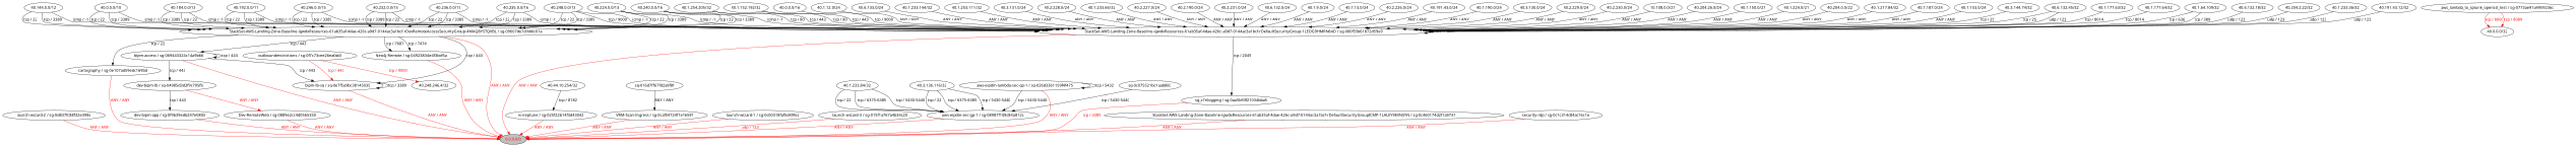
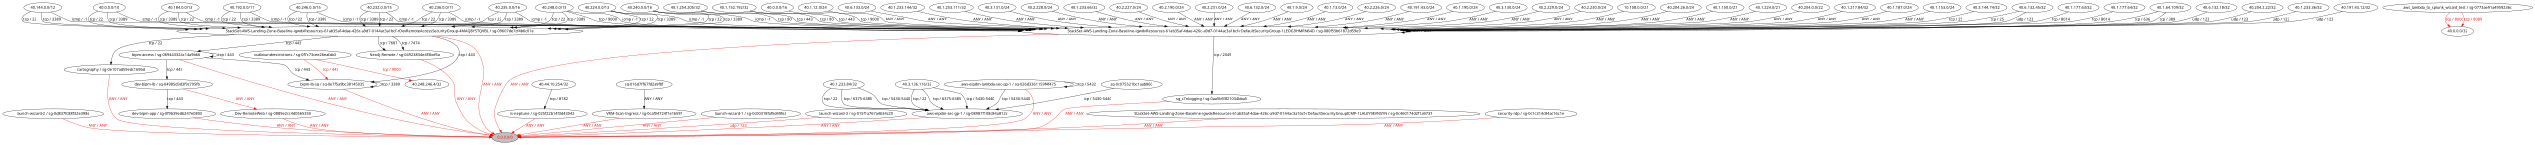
  digraph {
    fontname="Noto Sans"
    node [fontname="Noto Sans"]
    edge [fontname="Noto Sans"]
    "0.0.0.0/0" [fillcolor=grey fontcolor=red height=0.5 style=filled width=1.1735]
    n2 [height=0.5 label="launch-wizard-2 / sg-0d837fc88f32e398e" width=4.351]
    n3 [height=0.5 label="bipm-lb-sg / sg-0e7f5a9bc38145035" width=3.8816]
    n4 [height=0.5 label="bipm-access / sg-069443324c14a9b66" width=4.0621]
    n5 [height=0.5 label="dev-bipm-lb / sg-04985d3d3f9c795fb" width=3.9899]
    n6 [height=0.5 label="dev-bipm-app / sg-0f9b39edb247e0803" width=4.1885]
    n7 [height=0.5 label="Dev-RemoteWeb / sg-0889e2cc4d0565350" width=4.5315]
    n8 [height=0.5 label="StackSet-AWS-Landing-Zone-Baseline-igwdxResources-61ab35af-4dae-426c-a9d7-0144ac3a1bcf-rDevRemoteAccessSecurityGroup-4MAQ8YSTQVBL / sg-09607de7cf4b6c01e" width=17.928]
    n9 [height=0.5 label="Neo4j-Remote / sg-04923834e4f3bcf6a" width=4.2066]
    n10 [height=0.5 label="cartography / sg-0e107ad59edc169bd" width=3.9899]
    n11 [height=0.5 label="outboundrestrictions / sg-0f7c73cee26eafab3" width=4.694]
    "40.248.246.4/32" [height=0.5 width=1.9137]
    "40.144.0.0/12" [height=0.5 width=1.661]
    n14 [height=0.5 label="StackSet-AWS-Landing-Zone-Baseline-igwdxResources-61ab35af-4dae-426c-a9d7-0144ac3a1bcf-rDefaultSecurityGroup-1LEOG9HMRN64D / sg-080f55b61872d59e9" width=16.935]
    n15 [height=0.5 label="sg_c7nlogging / sg-0aa5b93f21034bba5" width=4.2246]
    "40.0.0.0/10" [height=0.5 width=1.4263]
    "40.184.0.0/13" [height=0.5 width=1.661]
    "40.192.0.0/11" [height=0.5 width=1.661]
    "40.246.0.0/15" [height=0.5 width=1.661]
    "40.232.0.0/15" [height=0.5 width=1.661]
    "40.236.0.0/15" [height=0.5 width=1.661]
    "40.235.0.0/16" [height=0.5 width=1.661]
    "40.248.0.0/13" [height=0.5 width=1.661]
    "40.224.0.0/13" [height=0.5 width=1.661]
    "40.240.0.0/16" [height=0.5 width=1.661]
-   n26 [height=0.5 label="aws_lambda_to_splunk_openssl_test / sg-0773ae91a4959236c" width=6.4453]
+   n26 [height=0.5 label="aws_lambda_to_splunk_wizard_test / sg-0773ae91a4959236c" width=6.4453]
    "40.0.0.0/32" [height=0.5 width=1.4263]
    "40.44.10.254/32" [height=0.5 width=1.9137]
    n29 [height=0.5 label="is-neptune / sg-025f22b14f3d43042" width=3.8094]
    n30 [height=0.5 label="launch-wizard-1 / sg-0c00318faf5d49fe2" width=4.3149]
    n31 [height=0.5 label="launch-wizard-3 / sg-015f1a767a4b34c20" width=4.3871]
    "sg-016d7ff67fd2a9f8f" [height=0.5 width=2.4553]
    n33 [height=0.5 label="VRM-Scan-Ingress / sg-0caf04724f1e1659f" width=4.6218]
    "40.1.254.205/32" [height=0.5 width=1.9137]
    "40.1.152.192/32" [height=0.5 width=1.9137]
    "40.0.0.0/16" [height=0.5 width=1.4263]
    "40.1.12.0/24" [height=0.5 width=1.5526]
    "40.6.133.0/24" [height=0.5 width=1.661]
    "40.1.233.144/32" [height=0.5 width=1.9137]
    "40.1.253.111/32" [height=0.5 width=1.9137]
    "40.3.131.0/24" [height=0.5 width=1.661]
    "40.2.228.0/24" [height=0.5 width=1.661]
    "40.1.233.66/32" [height=0.5 width=1.7873]
    "40.2.227.0/24" [height=0.5 width=1.661]
    "40.2.190.0/24" [height=0.5 width=1.661]
    "40.2.231.0/24" [height=0.5 width=1.661]
    "40.6.132.0/24" [height=0.5 width=1.661]
    "40.1.9.0/24" [height=0.5 width=1.4263]
    "40.1.13.0/24" [height=0.5 width=1.5526]
    "40.2.226.0/24" [height=0.5 width=1.661]
    "40.191.43.0/24" [height=0.5 width=1.7873]
    "40.1.190.0/24" [height=0.5 width=1.661]
    "40.3.130.0/24" [height=0.5 width=1.661]
    "40.2.229.0/24" [height=0.5 width=1.661]
    "40.2.230.0/24" [height=0.5 width=1.661]
    "10.108.0.0/21" [height=0.5 width=1.661]
    "40.204.26.0/24" [height=0.5 width=1.7873]
    "40.1.150.0/27" [height=0.5 width=1.661]
    "40.1.224.0/21" [height=0.5 width=1.661]
    "40.204.0.0/22" [height=0.5 width=1.661]
    "40.1.217.84/32" [height=0.5 width=1.7873]
    "40.1.187.0/24" [height=0.5 width=1.661]
    "40.1.153.0/24" [height=0.5 width=1.661]
    "40.3.144.74/32" [height=0.5 width=1.7873]
    "40.6.132.45/32" [height=0.5 width=1.7873]
    "40.1.177.63/32" [height=0.5 width=1.7873]
    "40.1.177.64/32" [height=0.5 width=1.7873]
    "40.1.64.109/32" [height=0.5 width=1.7873]
    "40.6.132.18/32" [height=0.5 width=1.7873]
    "40.204.2.22/32" [height=0.5 width=1.7873]
    "40.1.233.36/32" [height=0.5 width=1.7873]
    "40.191.43.12/32" [height=0.5 width=1.9137]
    "40.1.233.84/32" [height=0.5 width=1.7873]
    n74 [height=0.5 label="aws-eipdm-sec-gp-1 / sg-08987f108c84a812c" width=4.8024]
    "40.3.136.116/32" [height=0.5 width=1.9137]
    n76 [height=0.5 label="aws-eipdm-lambda-sec-gp-1 / sg-026d3361159f4f475" width=5.6148]
    "sg-0c075521bc1aab860" [height=0.5 width=2.6178]
    n78 [height=0.5 label="StackSet-AWS-Landing-Zone-Baseline-igwdxResources-61ab35af-4dae-426c-a9d7-0144ac3a1bcf-rDefaultSecurityGroupICMP-1LALEY9EVNSYN / sg-0c460174d2f1a9737" width=17.512]
    n79 [height=0.5 label="security-rdp / sg-0c1c314c84ac16c1e" width=3.9538]
    n2 -> "0.0.0.0/0" [color=red fontcolor=red label="ANY / ANY"]
    n3 -> "0.0.0.0/0" [color=red fontcolor=red label="ANY / ANY"]
    n3 -> n3 [label="tcp / 3389"]
    n4 -> "0.0.0.0/0" [color=red fontcolor=red label="ANY / ANY"]
    n4 -> n3 [label="tcp / 443"]
    n4 -> n4 [label="tcp / 443"]
    n4 -> n5 [label="tcp / 443"]
    n5 -> n6 [label="tcp / 443"]
    n5 -> n7 [color=red fontcolor=red label="ANY / ANY"]
    n6 -> "0.0.0.0/0" [color=red fontcolor=red label="ANY / ANY"]
    n7 -> "0.0.0.0/0" [color=red fontcolor=red label="ANY / ANY"]
    n8 -> "0.0.0.0/0" [color=red fontcolor=red label="ANY / ANY"]
    n8 -> n3 [label="tcp / 443"]
    n8 -> n4 [label="tcp / 443"]
    n8 -> n9 [label="tcp / 7474"]
    n8 -> n9 [label="tcp / 7687"]
    n8 -> n10 [label="tcp / 22"]
    n9 -> "0.0.0.0/0" [color=red fontcolor=red label="ANY / ANY"]
    n10 -> "0.0.0.0/0" [color=red fontcolor=red label="ANY / ANY"]
    n11 -> n3 [color=red fontcolor=red label="tcp / 443"]
    n11 -> "40.248.246.4/32" [color=red fontcolor=red label="tcp / 9000"]
    "40.144.0.0/12" -> n8 [label="tcp / 22"]
    "40.144.0.0/12" -> n8 [label="tcp / 3389"]
    "40.144.0.0/12" -> n14 [label="icmp / -1"]
    n14 -> "0.0.0.0/0" [color=red fontcolor=red label="ANY / ANY"]
    n14 -> n14 [label="ANY / ANY"]
    n14 -> n15 [label="tcp / 2049"]
-   n15 -> "0.0.0.0/0" [color=red fontcolor=red label="tcp / 3389"]
+   n15 -> "0.0.0.0/0" [color=red fontcolor=red label="ANY / ANY"]
    "40.0.0.0/10" -> n8 [label="tcp / 22"]
    "40.0.0.0/10" -> n8 [label="tcp / 3389"]
    "40.0.0.0/10" -> n14 [label="icmp / -1"]
    "40.184.0.0/13" -> n8 [label="tcp / 22"]
    "40.184.0.0/13" -> n8 [label="tcp / 3389"]
    "40.184.0.0/13" -> n14 [label="icmp / -1"]
    "40.192.0.0/11" -> n8 [label="tcp / 22"]
    "40.192.0.0/11" -> n8 [label="tcp / 3389"]
    "40.192.0.0/11" -> n14 [label="icmp / -1"]
    "40.246.0.0/15" -> n8 [label="tcp / 22"]
    "40.246.0.0/15" -> n8 [label="tcp / 3389"]
    "40.246.0.0/15" -> n14 [label="icmp / -1"]
    "40.232.0.0/15" -> n8 [label="tcp / 22"]
    "40.232.0.0/15" -> n8 [label="tcp / 3389"]
    "40.232.0.0/15" -> n14 [label="icmp / -1"]
    "40.236.0.0/15" -> n8 [label="tcp / 22"]
    "40.236.0.0/15" -> n8 [label="tcp / 3389"]
    "40.236.0.0/15" -> n14 [label="icmp / -1"]
    "40.235.0.0/16" -> n8 [label="tcp / 22"]
    "40.235.0.0/16" -> n8 [label="tcp / 3389"]
    "40.235.0.0/16" -> n14 [label="icmp / -1"]
    "40.248.0.0/13" -> n8 [label="tcp / 22"]
    "40.248.0.0/13" -> n8 [label="tcp / 3389"]
    "40.248.0.0/13" -> n14 [label="tcp / 9000"]
    "40.248.0.0/13" -> n14 [label="icmp / -1"]
    "40.224.0.0/13" -> n8 [label="tcp / 22"]
    "40.224.0.0/13" -> n8 [label="tcp / 3389"]
    "40.224.0.0/13" -> n14 [label="icmp / -1"]
    "40.240.0.0/16" -> n8 [label="tcp / 22"]
    "40.240.0.0/16" -> n8 [label="tcp / 3389"]
    "40.240.0.0/16" -> n14 [label="icmp / -1"]
    n26 -> "40.0.0.0/32" [color=red fontcolor=red label="tcp / 8000"]
    n26 -> "40.0.0.0/32" [color=red fontcolor=red label="tcp / 8089"]
    "40.44.10.254/32" -> n29 [label="tcp / 8182"]
    n29 -> "0.0.0.0/0" [color=red fontcolor=red label="ANY / ANY"]
    n30 -> "0.0.0.0/0" [color=red fontcolor=red label="ANY / ANY"]
    n31 -> "0.0.0.0/0" [color=red fontcolor=red label="udp / 123"]
    "sg-016d7ff67fd2a9f8f" -> n33 [label="ANY / ANY"]
    n33 -> "0.0.0.0/0" [color=red fontcolor=red label="ANY / ANY"]
    "40.1.254.205/32" -> n14 [label="tcp / 80"]
    "40.1.254.205/32" -> n14 [label="tcp / 443"]
    "40.1.152.192/32" -> n14 [label="tcp / 80"]
    "40.1.152.192/32" -> n14 [label="tcp / 443"]
    "40.0.0.0/16" -> n14 [label="tcp / 9000"]
    "40.1.12.0/24" -> n14 [label="ANY / ANY"]
    "40.6.133.0/24" -> n14 [label="ANY / ANY"]
    "40.1.233.144/32" -> n14 [label="ANY / ANY"]
    "40.1.253.111/32" -> n14 [label="ANY / ANY"]
    "40.3.131.0/24" -> n14 [label="ANY / ANY"]
    "40.2.228.0/24" -> n14 [label="ANY / ANY"]
    "40.1.233.66/32" -> n14 [label="ANY / ANY"]
    "40.2.227.0/24" -> n14 [label="ANY / ANY"]
    "40.2.190.0/24" -> n14 [label="ANY / ANY"]
    "40.2.231.0/24" -> n14 [label="ANY / ANY"]
    "40.6.132.0/24" -> n14 [label="ANY / ANY"]
    "40.1.9.0/24" -> n14 [label="ANY / ANY"]
    "40.1.13.0/24" -> n14 [label="ANY / ANY"]
    "40.2.226.0/24" -> n14 [label="ANY / ANY"]
    "40.191.43.0/24" -> n14 [label="ANY / ANY"]
    "40.1.190.0/24" -> n14 [label="ANY / ANY"]
    "40.3.130.0/24" -> n14 [label="ANY / ANY"]
    "40.2.229.0/24" -> n14 [label="ANY / ANY"]
    "40.2.230.0/24" -> n14 [label="ANY / ANY"]
    "10.108.0.0/21" -> n14 [label="ANY / ANY"]
    "40.204.26.0/24" -> n14 [label="ANY / ANY"]
    "40.1.150.0/27" -> n14 [label="ANY / ANY"]
    "40.1.224.0/21" -> n14 [label="ANY / ANY"]
    "40.204.0.0/22" -> n14 [label="ANY / ANY"]
    "40.1.217.84/32" -> n14 [label="ANY / ANY"]
    "40.1.187.0/24" -> n14 [label="ANY / ANY"]
    "40.1.153.0/24" -> n14 [label="ANY / ANY"]
    "40.3.144.74/32" -> n14 [label="tcp / 25"]
    "40.6.132.45/32" -> n14 [label="tcp / 25"]
    "40.6.132.45/32" -> n14 [label="udp / 123"]
    "40.1.177.63/32" -> n14 [label="tcp / 8014"]
    "40.1.177.64/32" -> n14 [label="tcp / 8014"]
    "40.1.64.109/32" -> n14 [label="tcp / 636"]
    "40.1.64.109/32" -> n14 [label="tcp / 389"]
    "40.6.132.18/32" -> n14 [label="udp / 123"]
    "40.204.2.22/32" -> n14 [label="udp / 123"]
    "40.1.233.36/32" -> n14 [label="udp / 123"]
    "40.191.43.12/32" -> n14 [label="udp / 123"]
    "40.1.233.84/32" -> n74 [label="tcp / 22"]
    "40.1.233.84/32" -> n74 [label="tcp / 6375-6385"]
    "40.1.233.84/32" -> n74 [label="tcp / 5430-5440"]
    n74 -> "0.0.0.0/0" [color=red fontcolor=red label="ANY / ANY"]
    "40.3.136.116/32" -> n74 [label="tcp / 22"]
    "40.3.136.116/32" -> n74 [label="tcp / 6375-6385"]
    "40.3.136.116/32" -> n74 [label="tcp / 5430-5440"]
    n76 -> "0.0.0.0/0" [color=red fontcolor=red label="ANY / ANY"]
    n76 -> n74 [label="tcp / 5430-5440"]
    n76 -> n76 [label="tcp / 5432"]
    "sg-0c075521bc1aab860" -> n74 [label="tcp / 5430-5440"]
    n78 -> "0.0.0.0/0" [color=red fontcolor=red label="ANY / ANY"]
    n79 -> "0.0.0.0/0" [color=red fontcolor=red label="ANY / ANY"]
  }
